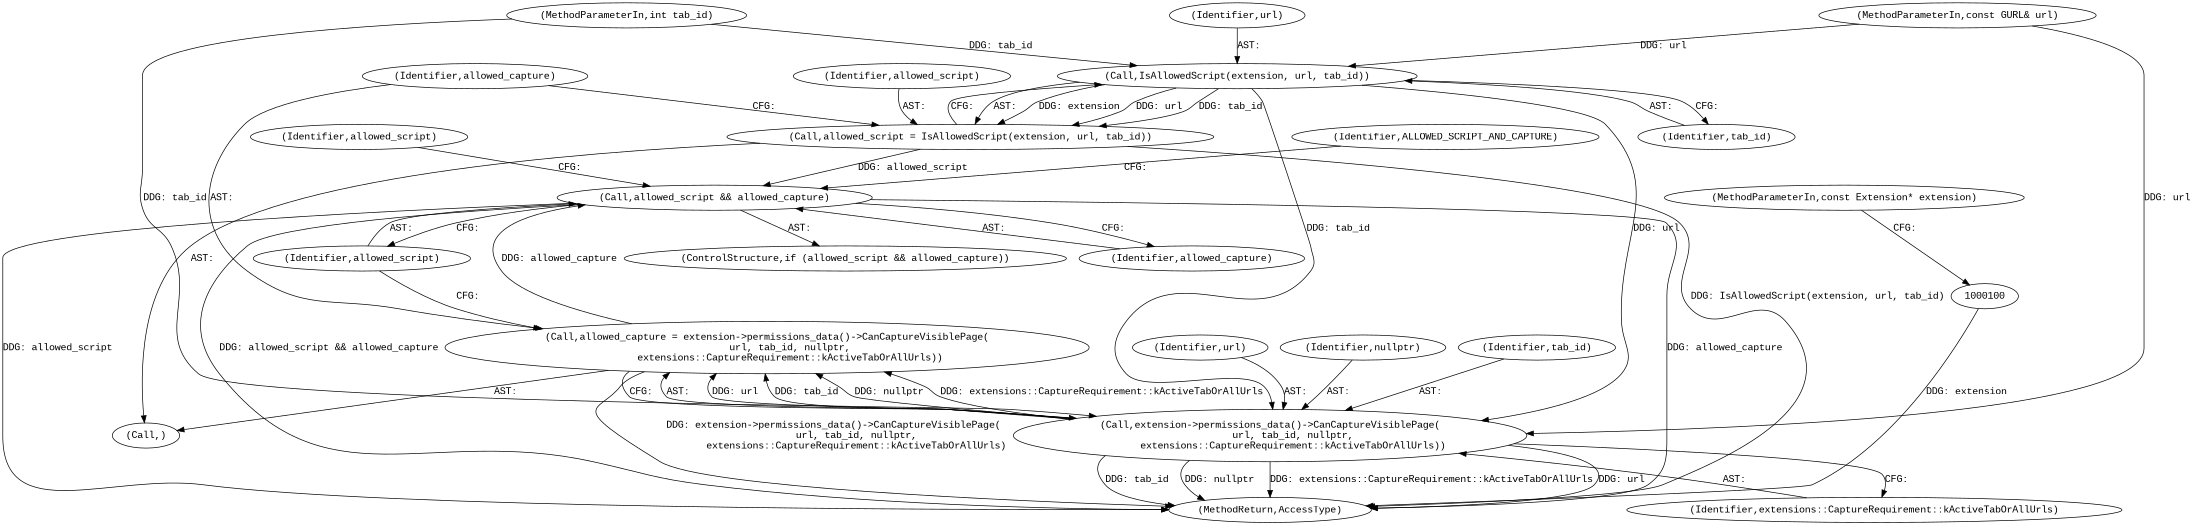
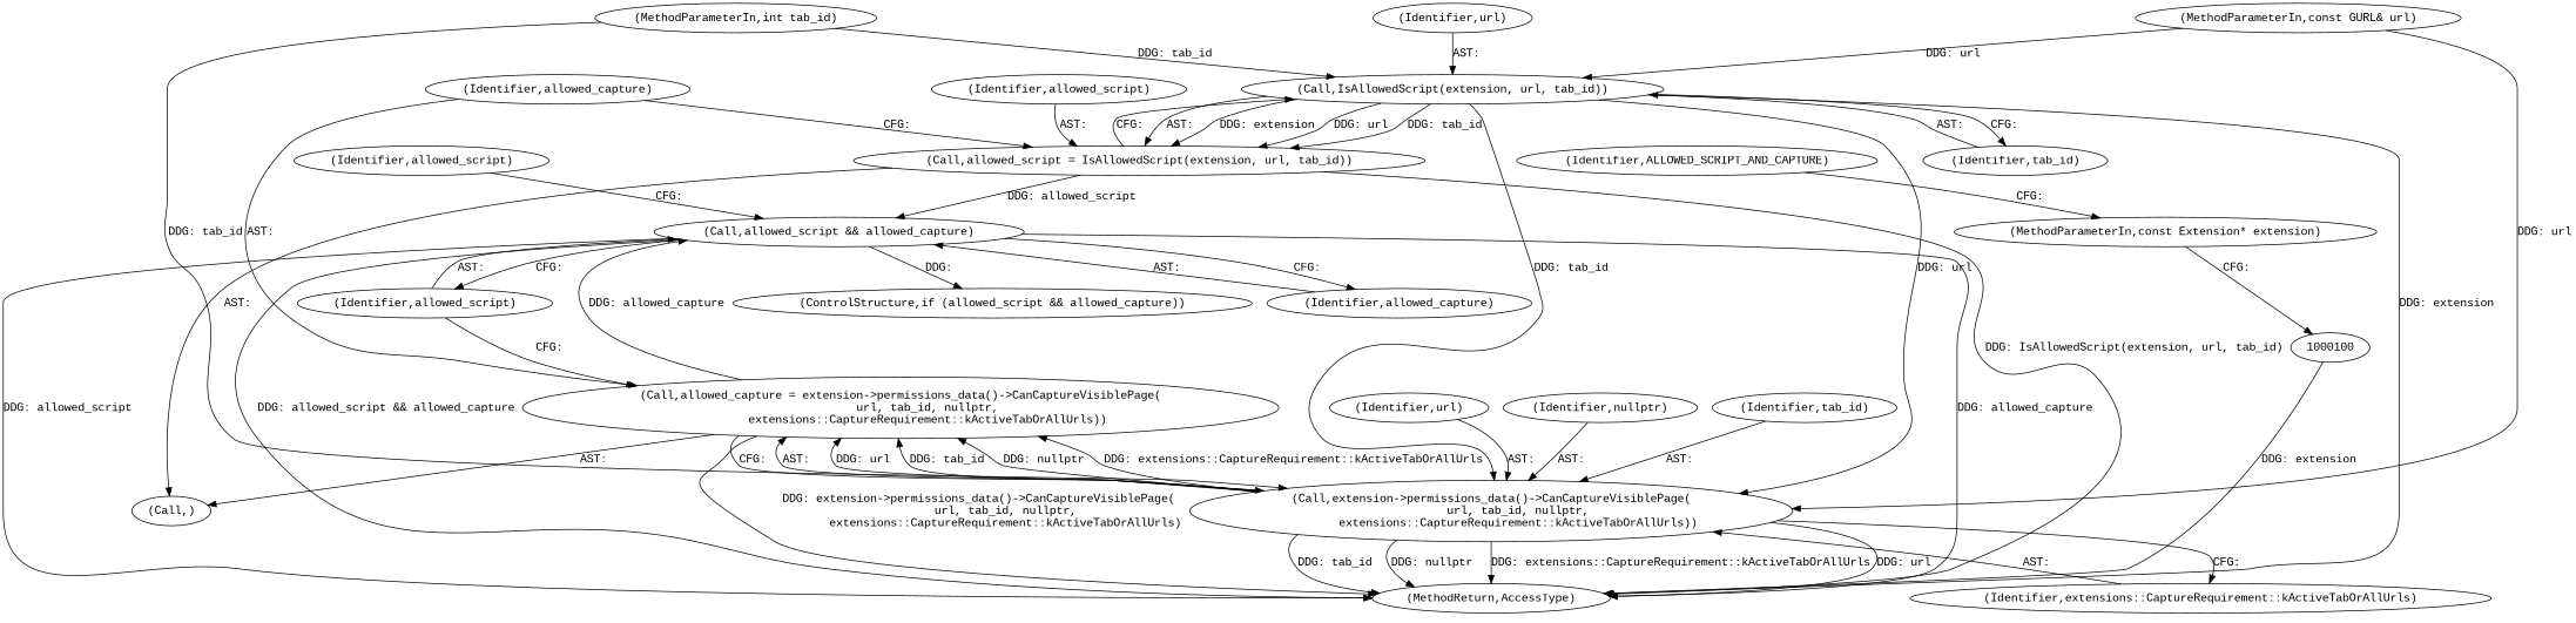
  digraph {
    fontname="Liberation Mono"
    node [fontname="Liberation Mono"]
    edge [fontname="Liberation Mono"]
    n1 [label="(MethodParameterIn,const Extension* extension)"]
    1000100
    n3 [label="(Call,IsAllowedScript(extension, url, tab_id))"]
    n4 [label="(MethodReturn,AccessType)"]
    n5 [label="(Call,allowed_script = IsAllowedScript(extension, url, tab_id))"]
    n6 [label="(Call,extension->permissions_data()->CanCaptureVisiblePage(\n        url, tab_id, nullptr,\n        extensions::CaptureRequirement::kActiveTabOrAllUrls))"]
    n7 [label="(Identifier,tab_id)"]
    n8 [label="(Call,allowed_script && allowed_capture)"]
    n9 [label="(Call,)"]
    n10 [label="(Call,allowed_capture = extension->permissions_data()->CanCaptureVisiblePage(\n        url, tab_id, nullptr,\n        extensions::CaptureRequirement::kActiveTabOrAllUrls))"]
    n11 [label="(Identifier,extensions::CaptureRequirement::kActiveTabOrAllUrls)"]
    n12 [label="(Identifier,allowed_script)"]
    n13 [label="(ControlStructure,if (allowed_script && allowed_capture))"]
    n14 [label="(Identifier,allowed_capture)"]
    n15 [label="(Identifier,url)"]
    n16 [label="(Identifier,allowed_script)"]
    n17 [label="(Identifier,allowed_capture)"]
    n18 [label="(MethodParameterIn,int tab_id)"]
    n19 [label="(Identifier,url)"]
    n20 [label="(Identifier,nullptr)"]
    n21 [label="(MethodParameterIn,const GURL& url)"]
    n22 [label="(Identifier,tab_id)"]
    n23 [label="(Identifier,allowed_script)"]
    n24 [label="(Identifier,ALLOWED_SCRIPT_AND_CAPTURE)"]
    n1 -> 1000100 [label="CFG: "]
    1000100 -> n4 [label="DDG: extension"]
+   n3 -> n4 [label="DDG: extension"]
    n3 -> n5 [label="AST: "]
    n3 -> n5 [label="DDG: extension"]
    n3 -> n5 [label="DDG: url"]
    n3 -> n5 [label="DDG: tab_id"]
    n3 -> n6 [label="DDG: url"]
    n3 -> n6 [label="DDG: tab_id"]
    n3 -> n7 [label="CFG: "]
    n5 -> n3 [label="CFG: "]
    n5 -> n4 [label="DDG: IsAllowedScript(extension, url, tab_id)"]
    n5 -> n8 [label="DDG: allowed_script"]
    n5 -> n9 [label="AST: "]
    n6 -> n4 [label="DDG: tab_id"]
    n6 -> n4 [label="DDG: nullptr"]
    n6 -> n4 [label="DDG: extensions::CaptureRequirement::kActiveTabOrAllUrls"]
    n6 -> n4 [label="DDG: url"]
    n6 -> n10 [label="AST: "]
    n6 -> n10 [label="DDG: url"]
    n6 -> n10 [label="DDG: tab_id"]
    n6 -> n10 [label="DDG: nullptr"]
    n6 -> n10 [label="DDG: extensions::CaptureRequirement::kActiveTabOrAllUrls"]
    n6 -> n11 [label="CFG: "]
    n7 -> n3 [label="AST: "]
    n8 -> n4 [label="DDG: allowed_capture"]
    n8 -> n4 [label="DDG: allowed_script"]
    n8 -> n4 [label="DDG: allowed_script && allowed_capture"]
    n8 -> n12 [label="CFG: "]
-   n8 -> n13 [label="AST: "]
+   n8 -> n13 [label="DDG: "]
    n8 -> n14 [label="CFG: "]
    n10 -> n4 [label="DDG: extension->permissions_data()->CanCaptureVisiblePage(\n        url, tab_id, nullptr,\n        extensions::CaptureRequirement::kActiveTabOrAllUrls)"]
    n10 -> n6 [label="CFG: "]
    n10 -> n8 [label="DDG: allowed_capture"]
    n10 -> n9 [label="AST: "]
    n11 -> n6 [label="AST: "]
    n12 -> n8 [label="AST: "]
    n12 -> n10 [label="CFG: "]
    n14 -> n8 [label="AST: "]
    n15 -> n3 [label="AST: "]
    n16 -> n5 [label="AST: "]
    n17 -> n5 [label="CFG: "]
    n17 -> n10 [label="AST: "]
    n18 -> n3 [label="DDG: tab_id"]
    n18 -> n6 [label="DDG: tab_id"]
    n19 -> n6 [label="AST: "]
    n20 -> n6 [label="AST: "]
    n21 -> n3 [label="DDG: url"]
    n21 -> n6 [label="DDG: url"]
    n22 -> n6 [label="AST: "]
    n23 -> n8 [label="CFG: "]
-   n24 -> n8 [label="CFG: "]
+   n24 -> n1 [label="CFG: "]
  }
